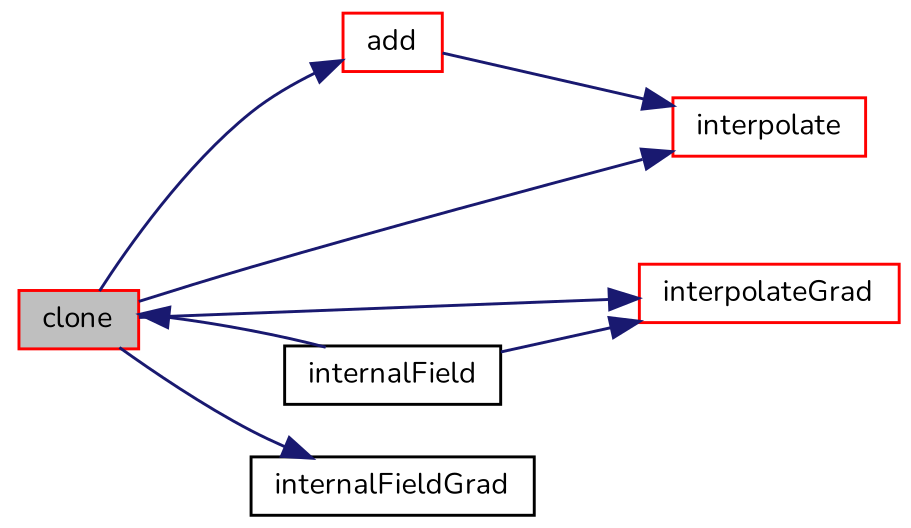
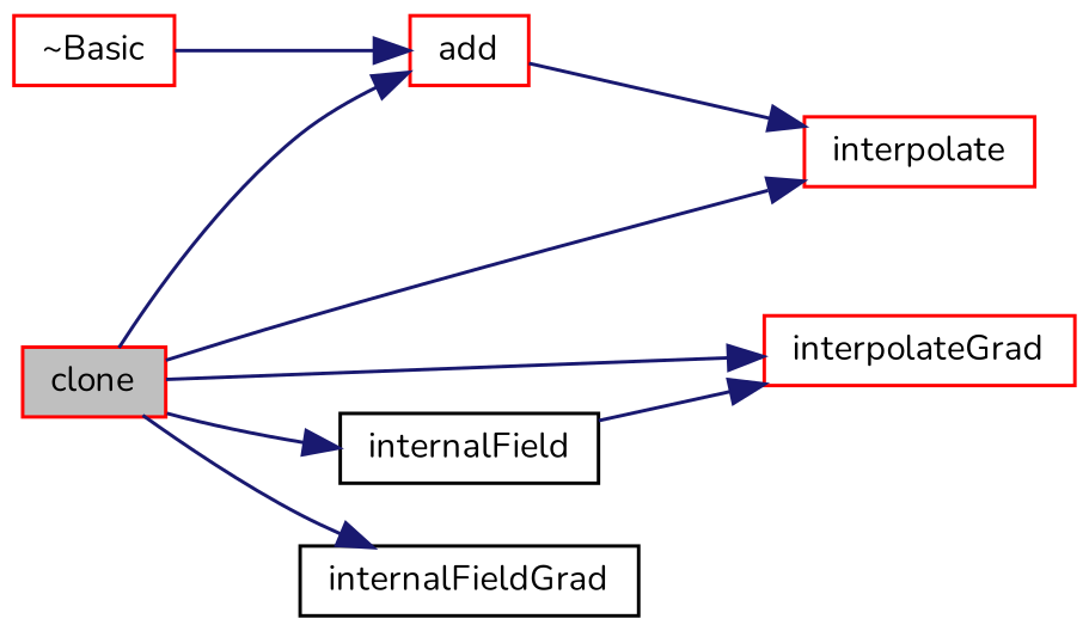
  digraph {
    fontname=Nunito
    rankdir=LR
    node [color=red fontname=Nunito fontsize=10 shape=record]
    edge [color=midnightblue fontname=Nunito fontsize=10 labelfontname=FreeSans labelfontsize=10 style=solid]
    n1 [fillcolor=grey75 fontcolor=black height=0.2 label=clone style=filled width=0.4]
    n2 [height=0.2 label=add width=0.4]
    n3 [height=0.2 label=interpolate width=0.4]
    n4 [height=0.2 label=interpolateGrad width=0.4]
    n5 [color=black height=0.2 label=internalField width=0.4]
    n6 [color=black height=0.2 label=internalFieldGrad width=0.4]
+   n7 [height=0.2 label="~Basic" width=0.4]
    n1 -> n2
    n1 -> n3
    n1 -> n4
-   n5 -> n1
+   n1 -> n5
    n1 -> n6
    n2 -> n3
    n5 -> n4
+   n7 -> n2
  }
